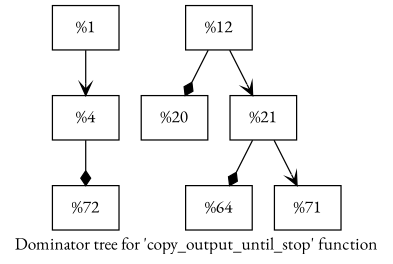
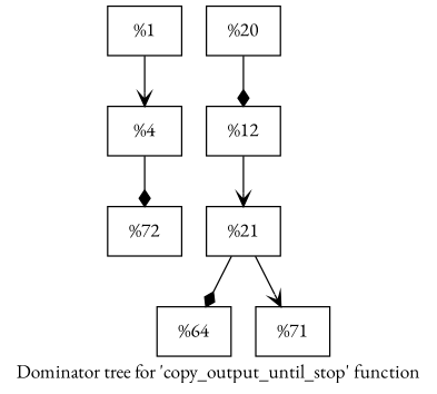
  digraph {
    fontname="EB Garamond"
    label="Dominator tree for 'copy_output_until_stop' function"
    node [fontname="EB Garamond" shape=record]
    edge [arrowhead=vee fontname="EB Garamond"]
    n1 [label="{%1}"]
    n2 [label="{%4}"]
    n3 [label="{%72}"]
    n4 [label="{%12}"]
    n5 [label="{%20}"]
    n6 [label="{%21}"]
    n7 [label="{%64}"]
    n8 [label="{%71}"]
    n1 -> n2
    n2 -> n3 [arrowhead=diamond]
-   n4 -> n5 [arrowhead=diamond]
+   n5 -> n4 [arrowhead=diamond]
    n4 -> n6
    n6 -> n7 [arrowhead=diamond]
    n6 -> n8
  }
